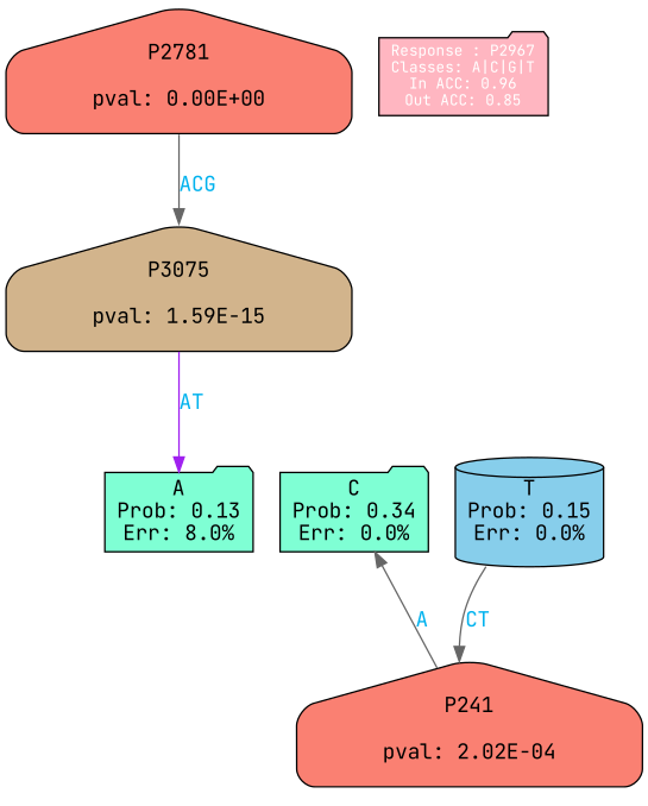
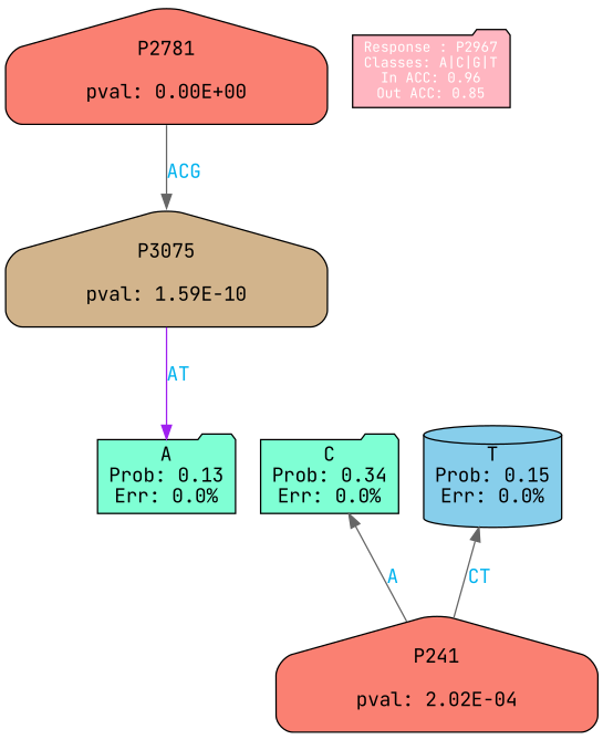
  digraph {
    fontname="JetBrains Mono"
    ranksep=equally
    splines=polylines
    node [color=black fillcolor=aquamarine fontname="JetBrains Mono" shape=folder style="filled, rounded"]
    edge [color=gray40 fontcolor=deepskyblue2 fontname="JetBrains Mono"]
-   n1 [label="A\nProb: 0.13\nErr: 8.0%"]
+   n1 [label="A\nProb: 0.13\nErr: 0.0%"]
    n2 [label="C\nProb: 0.34\nErr: 0.0%"]
    n3 [fillcolor=skyblue label="T\nProb: 0.15\nErr: 0.0%" shape=cylinder]
    n4 [align=left fillcolor=lightpink fontcolor=white fontsize=10 label="Response : P2967\nClasses: A|C|G|T\nIn ACC: 0.96\nOut ACC: 0.85\n" style=filled]
    n5 [fillcolor=salmon label="P2781\n\npval: 0.00E+00" shape=house]
-   n6 [fillcolor=tan label="P3075\n\npval: 1.59E-15" shape=house]
+   n6 [fillcolor=tan label="P3075\n\npval: 1.59E-10" shape=house]
    n7 [fillcolor=salmon label="P241\n\npval: 2.02E-04" shape=house]
    subgraph sub_1 {
      rank=same
      n1
      n2
      n3
    }
    subgraph sub_2 {
      rank=same
      n4
      n5
    }
    n5 -> n6 [label=ACG]
    n6 -> n1 [color=purple label=AT]
    n7 -> n2 [label=A]
-   n3 -> n7 [label=CT]
+   n7 -> n3 [label=CT]
  }
